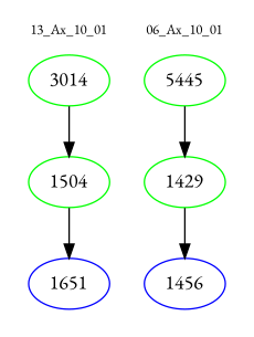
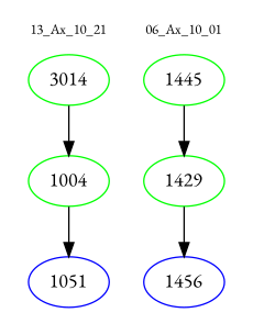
  digraph {
    fontname="EB Garamond"
    node [color=green fontname="EB Garamond"]
    edge [color=black fontname="EB Garamond"]
    n1 [label=3014]
-   n2 [label=1504]
-   n3 [color=blue label=1651]
-   n4 [label=5445]
+   n2 [label=1004]
+   n3 [color=blue label=1051]
+   n4 [label=1445]
    n5 [label=1429]
    n6 [color=blue label=1456]
    subgraph cluster_1 {
      color=white
      fontsize=10
-     label="13_Ax_10_01"
+     label="13_Ax_10_21"
      n1
      n2
      n3
    }
    subgraph cluster_2 {
      color=white
      fontsize=10
      label="06_Ax_10_01"
      n4
      n5
      n6
    }
    n1 -> n2
    n2 -> n3
    n4 -> n5
    n5 -> n6
  }
